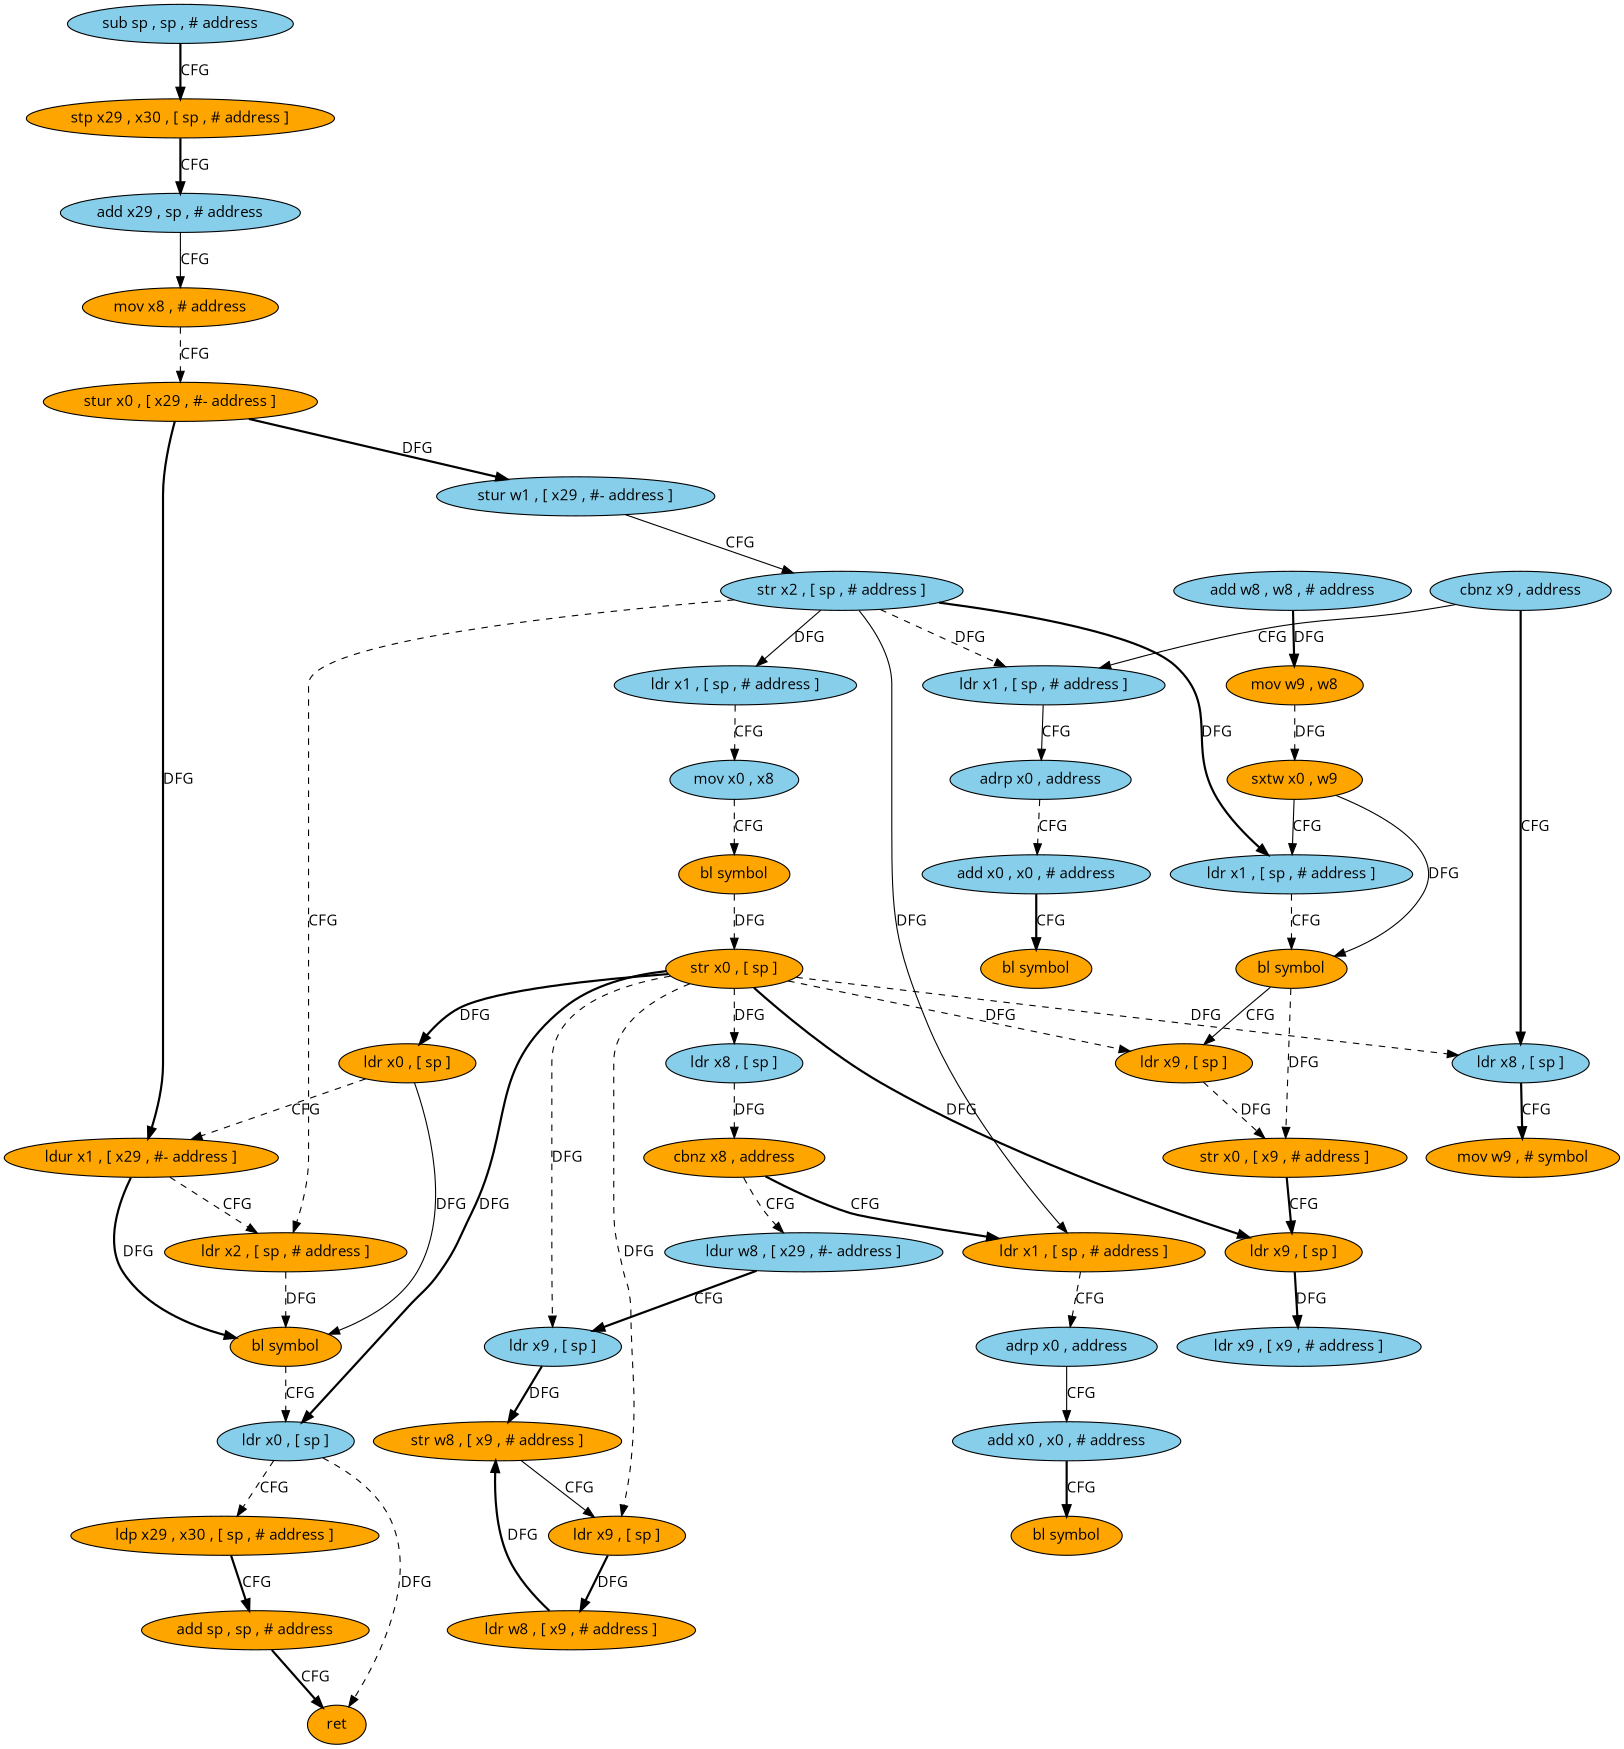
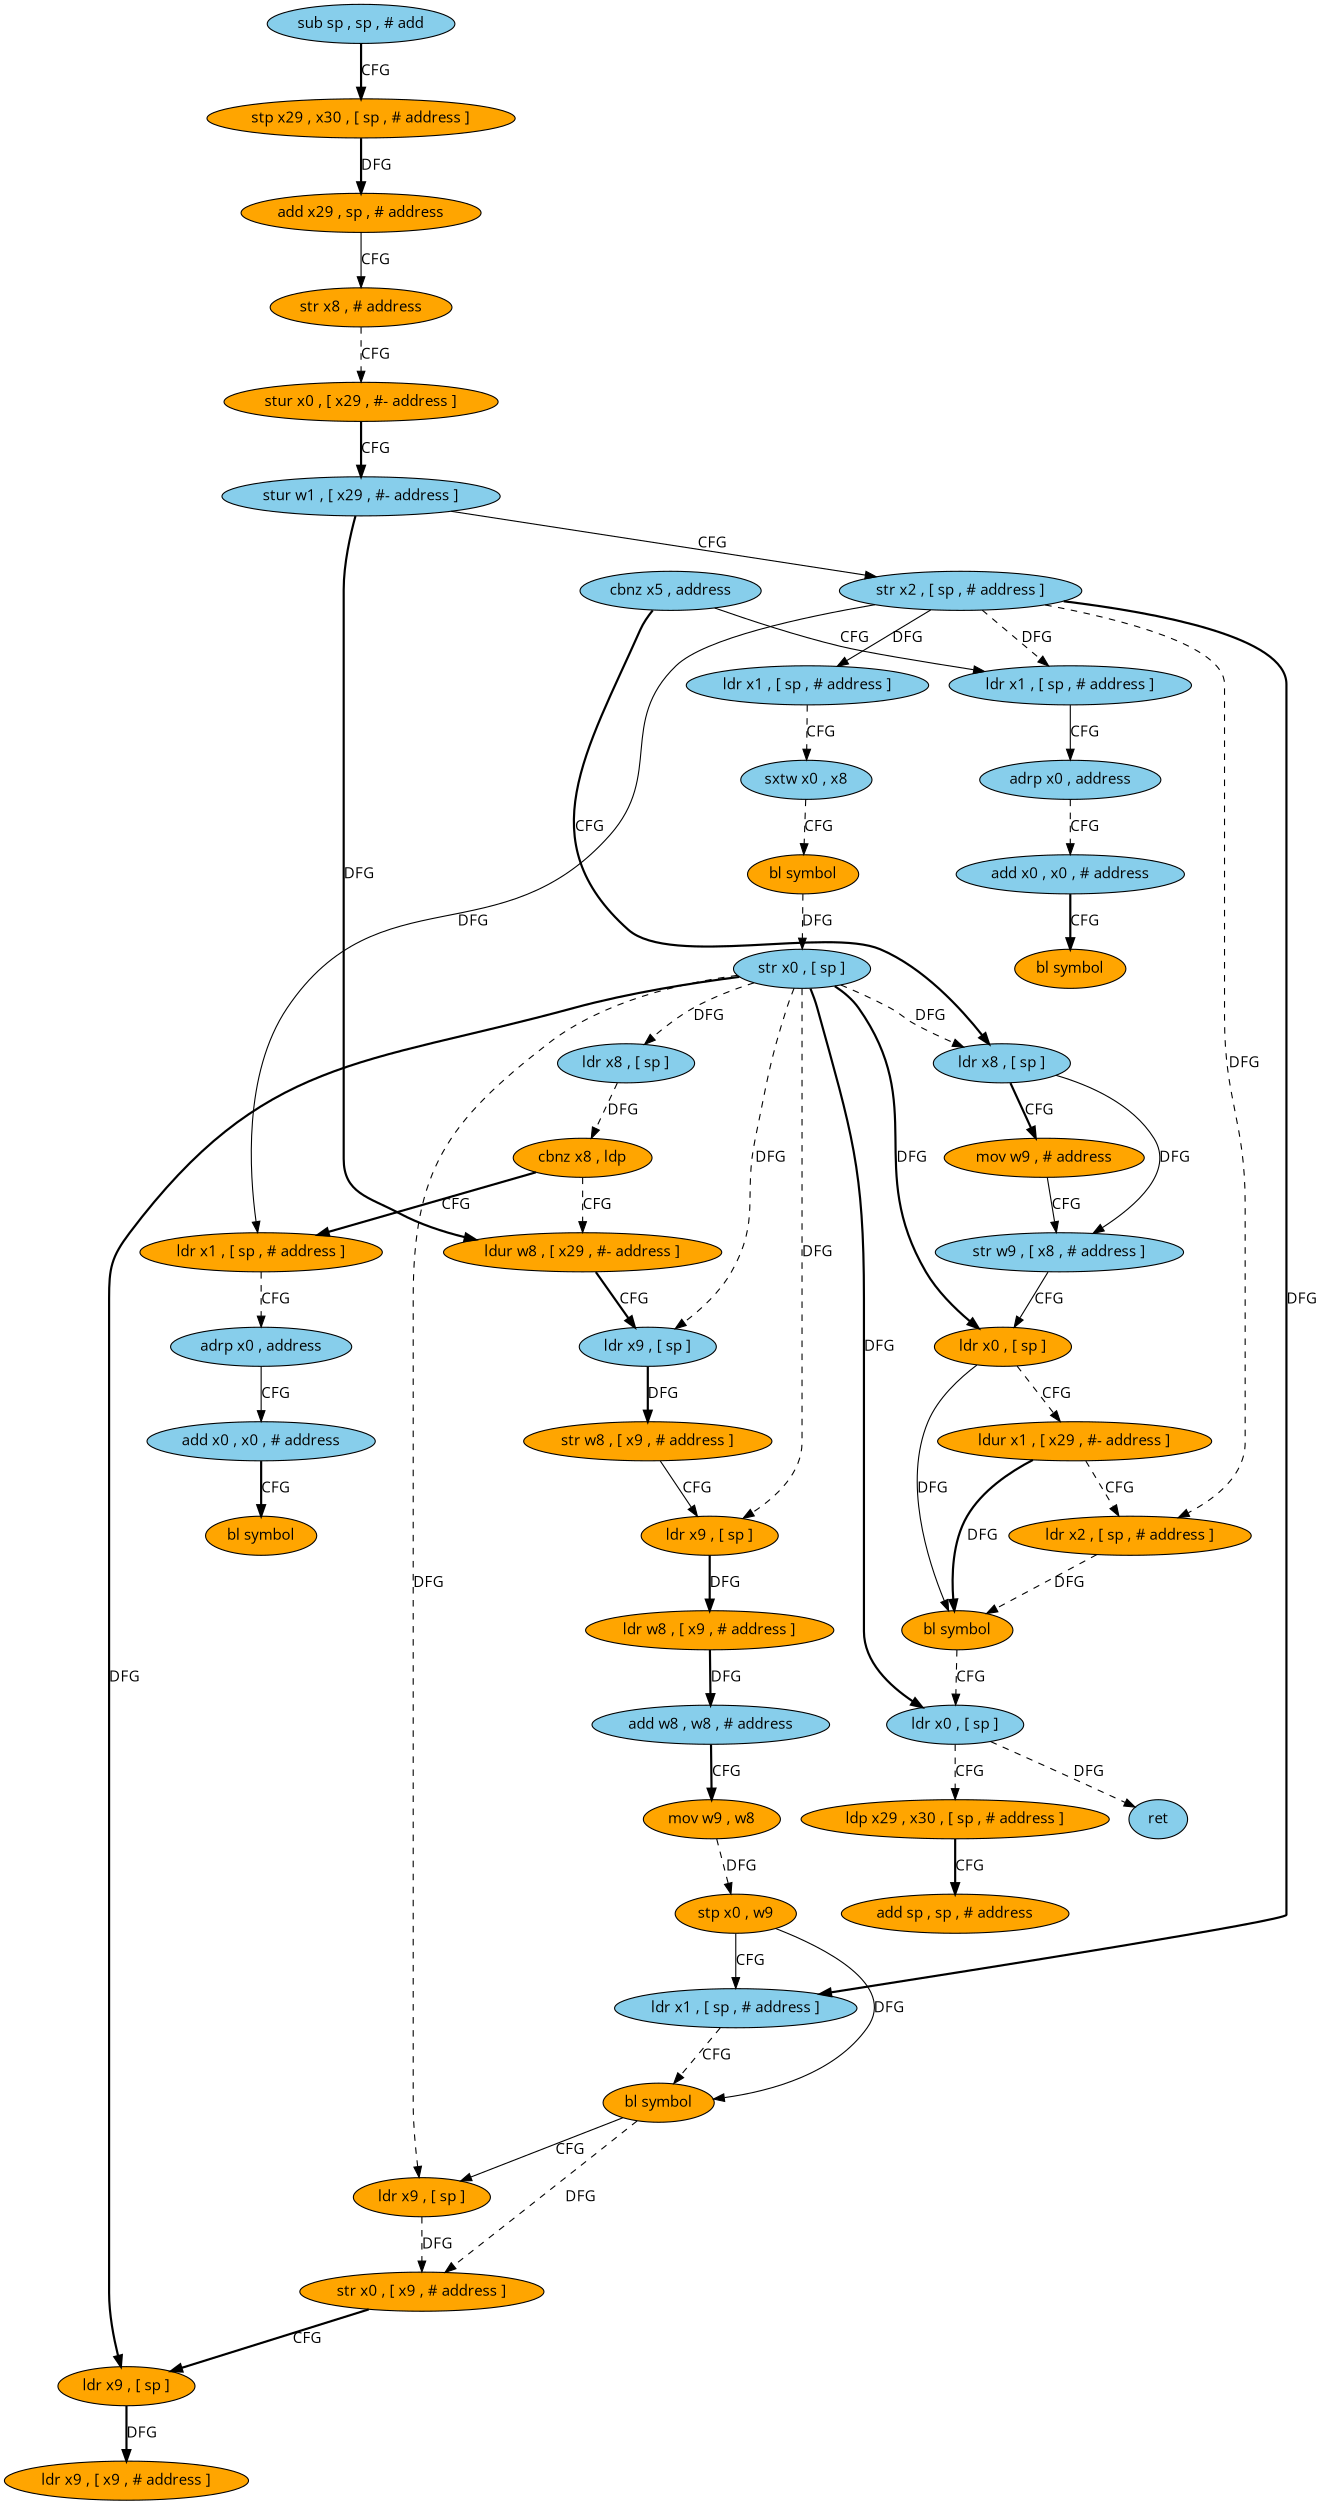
  digraph {
    fontname="Open Sans"
    node [fillcolor=orange fontname="Open Sans" style=filled]
    edge [fontname="Open Sans" style=dashed]
-   n1 [fillcolor=skyblue label="sub sp , sp , # address"]
+   n1 [fillcolor=skyblue label="sub sp , sp , # add"]
    n2 [label="stp x29 , x30 , [ sp , # address ]"]
-   n3 [fillcolor=skyblue label="add x29 , sp , # address"]
-   n4 [label="mov x8 , # address"]
+   n3 [label="add x29 , sp , # address"]
+   n4 [label="str x8 , # address"]
    n5 [label="stur x0 , [ x29 , #- address ]"]
    n6 [fillcolor=skyblue label="stur w1 , [ x29 , #- address ]"]
    n7 [label="ldur x1 , [ x29 , #- address ]"]
    n8 [fillcolor=skyblue label="str x2 , [ sp , # address ]"]
-   n9 [fillcolor=skyblue label="ldur w8 , [ x29 , #- address ]"]
+   n9 [label="ldur w8 , [ x29 , #- address ]"]
    n10 [label="ldr x2 , [ sp , # address ]"]
    n11 [label="bl symbol"]
    n12 [fillcolor=skyblue label="ldr x1 , [ sp , # address ]"]
    n13 [label="ldr x1 , [ sp , # address ]"]
    n14 [fillcolor=skyblue label="ldr x1 , [ sp , # address ]"]
    n15 [fillcolor=skyblue label="ldr x1 , [ sp , # address ]"]
    n16 [fillcolor=skyblue label="ldr x9 , [ sp ]"]
-   n17 [fillcolor=skyblue label="mov x0 , x8"]
+   n17 [fillcolor=skyblue label="sxtw x0 , x8"]
    n18 [fillcolor=skyblue label="adrp x0 , address"]
    n19 [label="bl symbol"]
    n20 [fillcolor=skyblue label="adrp x0 , address"]
    n21 [label="bl symbol"]
-   n22 [label="str x0 , [ sp ]"]
+   n22 [fillcolor=skyblue label="str x0 , [ sp ]"]
    n23 [fillcolor=skyblue label="ldr x8 , [ sp ]"]
    n24 [label="ldr x9 , [ sp ]"]
    n25 [label="ldr x9 , [ sp ]"]
    n26 [label="ldr x9 , [ sp ]"]
    n27 [fillcolor=skyblue label="ldr x8 , [ sp ]"]
    n28 [label="ldr x0 , [ sp ]"]
    n29 [fillcolor=skyblue label="ldr x0 , [ sp ]"]
-   n30 [label="cbnz x8 , address"]
+   n30 [label="cbnz x8 , ldp"]
    n31 [label="str w8 , [ x9 , # address ]"]
    n32 [label="ldr w8 , [ x9 , # address ]"]
    n33 [label="str x0 , [ x9 , # address ]"]
-   n34 [fillcolor=skyblue label="ldr x9 , [ x9 , # address ]"]
-   n35 [label="mov w9 , # symbol"]
+   n34 [label="ldr x9 , [ x9 , # address ]"]
+   n35 [label="mov w9 , # address"]
+   n36 [fillcolor=skyblue label="str w9 , [ x8 , # address ]"]
    n37 [label="ldp x29 , x30 , [ sp , # address ]"]
-   n38 [label=ret]
+   n38 [fillcolor=skyblue label=ret]
    n39 [fillcolor=skyblue label="add x0 , x0 , # address"]
    n40 [fillcolor=skyblue label="add w8 , w8 , # address"]
    n41 [label="mov w9 , w8"]
-   n42 [label="sxtw x0 , w9"]
-   n43 [fillcolor=skyblue label="cbnz x9 , address"]
+   n42 [label="stp x0 , w9"]
+   n43 [fillcolor=skyblue label="cbnz x5 , address"]
    n44 [fillcolor=skyblue label="add x0 , x0 , # address"]
    n45 [label="bl symbol"]
    n46 [label="add sp , sp , # address"]
    n47 [label="bl symbol"]
    n1 -> n2 [label=CFG style=bold]
-   n2 -> n3 [label=CFG style=bold]
+   n2 -> n3 [label=DFG style=bold]
    n3 -> n4 [label=CFG style=solid]
    n4 -> n5 [label=CFG]
-   n5 -> n6 [label=DFG style=bold]
-   n5 -> n7 [label=DFG style=bold]
+   n5 -> n6 [label=CFG style=bold]
    n6 -> n8 [label=CFG style=solid]
+   n6 -> n9 [label=DFG style=bold]
    n7 -> n10 [label=CFG]
    n7 -> n11 [label=DFG style=bold]
-   n8 -> n10 [label=CFG]
+   n8 -> n10 [label=DFG]
    n8 -> n12 [label=DFG style=solid]
    n8 -> n13 [label=DFG style=solid]
    n8 -> n14 [label=DFG style=bold]
    n8 -> n15 [label=DFG]
    n9 -> n16 [label=CFG style=bold]
    n10 -> n11 [label=DFG]
    n11 -> n29 [label=CFG]
    n12 -> n17 [label=CFG]
    n13 -> n18 [label=CFG]
    n14 -> n19 [label=CFG]
    n15 -> n20 [label=CFG style=solid]
    n16 -> n31 [label=DFG style=bold]
    n17 -> n21 [label=CFG]
    n18 -> n39 [label=CFG style=solid]
    n19 -> n25 [label=CFG style=solid]
    n19 -> n33 [label=DFG]
    n20 -> n44 [label=CFG]
    n21 -> n22 [label=DFG]
    n22 -> n16 [label=DFG]
    n22 -> n23 [label=DFG]
    n22 -> n24 [label=DFG]
    n22 -> n25 [label=DFG]
    n22 -> n26 [label=DFG style=bold]
    n22 -> n27 [label=DFG]
    n22 -> n28 [label=DFG style=bold]
    n22 -> n29 [label=DFG style=bold]
    n23 -> n30 [label=DFG]
    n24 -> n32 [label=DFG style=bold]
    n25 -> n33 [label=DFG]
    n26 -> n34 [label=DFG style=bold]
    n27 -> n35 [label=CFG style=bold]
+   n27 -> n36 [label=DFG style=solid]
    n28 -> n7 [label=CFG]
    n28 -> n11 [label=DFG style=solid]
    n29 -> n37 [label=CFG]
    n29 -> n38 [label=DFG]
    n30 -> n9 [label=CFG]
    n30 -> n13 [label=CFG style=bold]
    n31 -> n24 [label=CFG style=solid]
-   n32 -> n31 [label=DFG style=bold]
+   n32 -> n40 [label=DFG style=bold]
    n33 -> n26 [label=CFG style=bold]
+   n35 -> n36 [label=CFG style=solid]
+   n36 -> n28 [label=CFG style=solid]
    n37 -> n46 [label=CFG style=bold]
    n39 -> n45 [label=CFG style=bold]
-   n40 -> n41 [label=DFG style=bold]
+   n40 -> n41 [label=CFG style=bold]
    n41 -> n42 [label=DFG]
    n42 -> n14 [label=CFG style=solid]
    n42 -> n19 [label=DFG style=solid]
    n43 -> n15 [label=CFG style=solid]
    n43 -> n27 [label=CFG style=bold]
    n44 -> n47 [label=CFG style=bold]
-   n46 -> n38 [label=CFG style=bold]
  }
